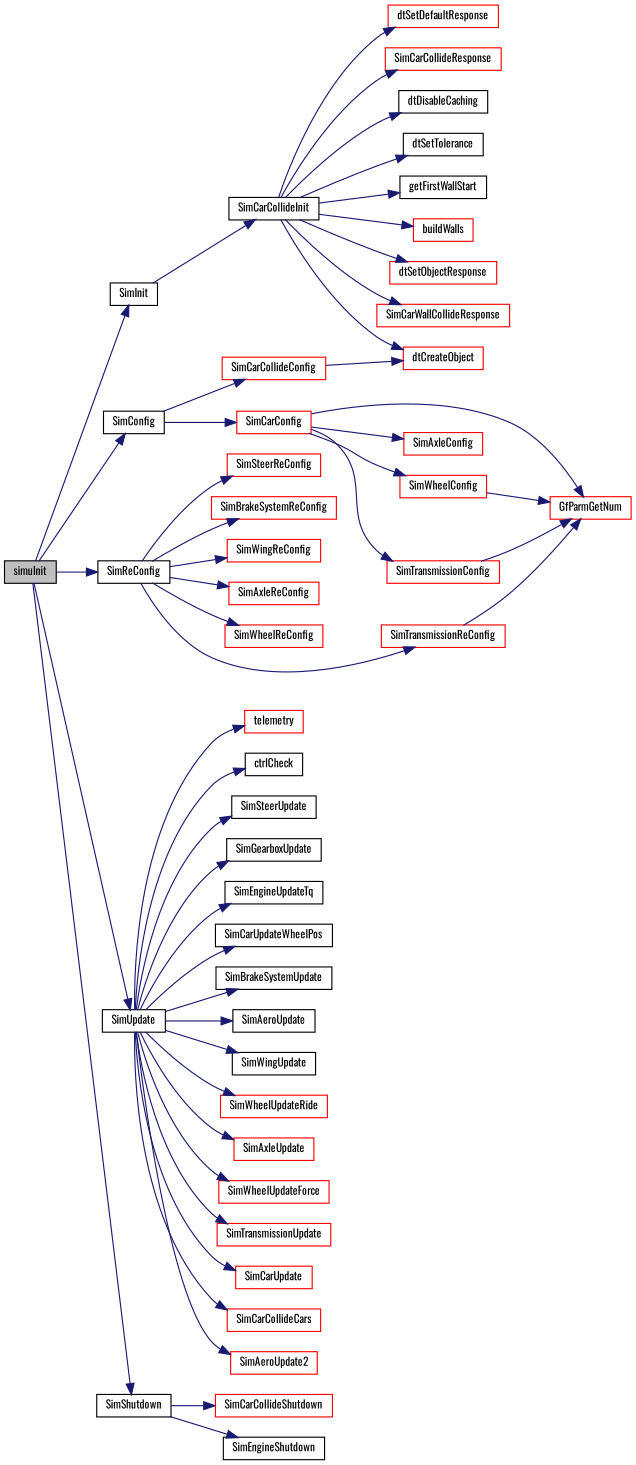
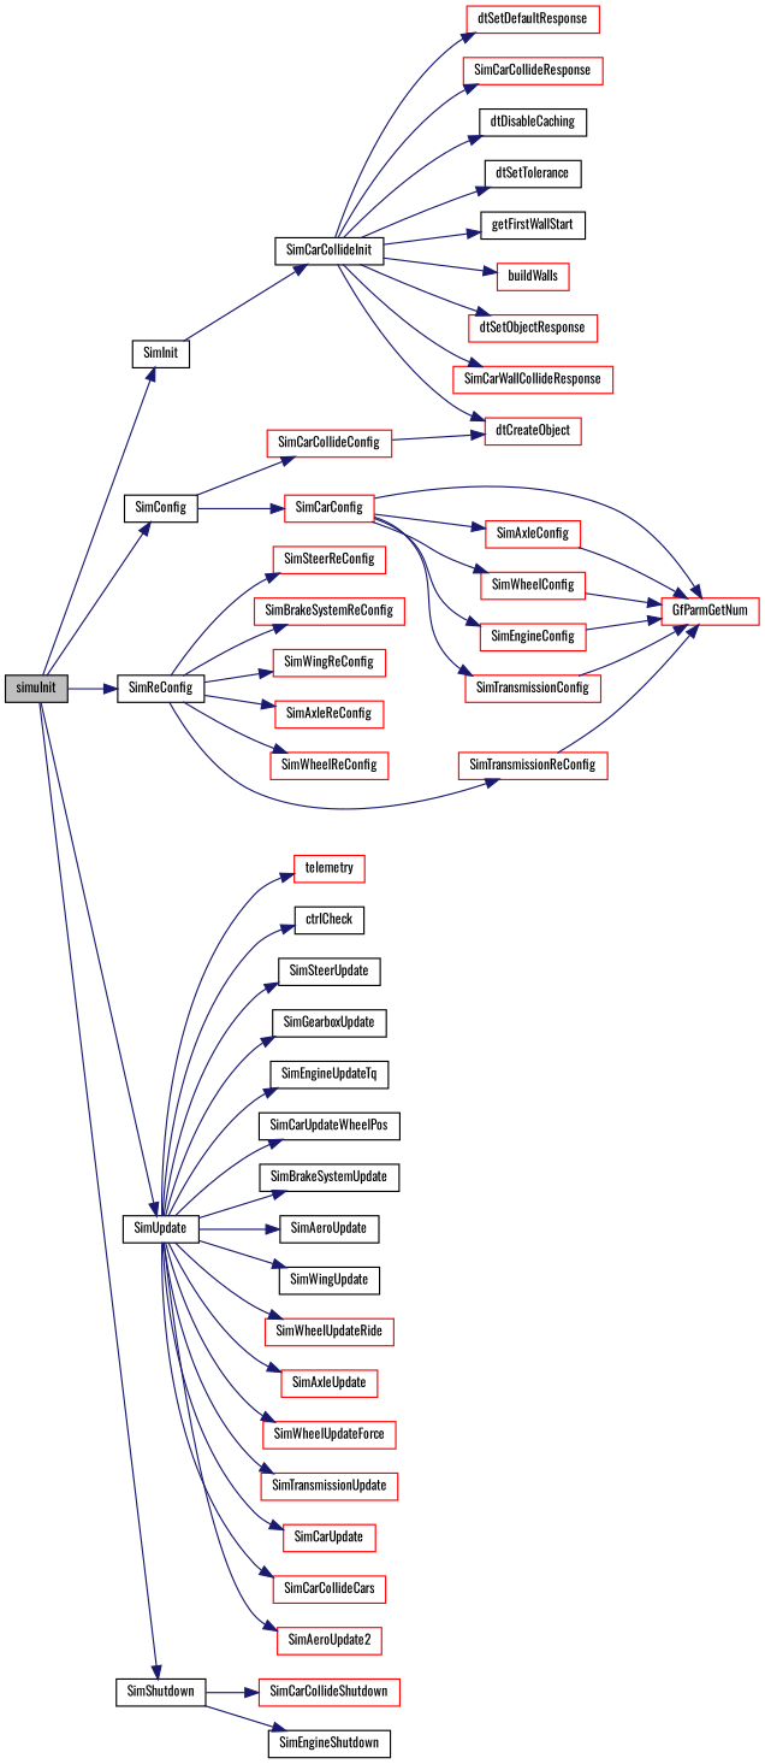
  digraph {
    fontname=Oswald
    rankdir=LR
    node [color=red fillcolor=white fontname=Oswald fontsize=10 shape=record style=filled]
    edge [color=midnightblue fontname=Oswald fontsize=10 labelfontname=Helvetica labelfontsize=10 style=solid]
    n1 [color=black fillcolor=grey75 fontcolor=black height=0.2 label=simuInit width=0.4]
    n2 [color=black height=0.2 label=SimInit width=0.4]
    n3 [color=black height=0.2 label=SimConfig width=0.4]
    n4 [color=black height=0.2 label=SimReConfig width=0.4]
    n5 [color=black height=0.2 label=SimUpdate width=0.4]
    n6 [color=black height=0.2 label=SimShutdown width=0.4]
    n7 [color=black height=0.2 label=SimCarCollideInit width=0.4]
    n8 [height=0.2 label=SimCarConfig width=0.4]
    n9 [height=0.2 label=SimCarCollideConfig width=0.4]
    n10 [height=0.2 label=SimSteerReConfig width=0.4]
    n11 [height=0.2 label=SimBrakeSystemReConfig width=0.4]
    n12 [height=0.2 label=SimWingReConfig width=0.4]
    n13 [height=0.2 label=SimAxleReConfig width=0.4]
    n14 [height=0.2 label=SimWheelReConfig width=0.4]
    n15 [height=0.2 label=SimTransmissionReConfig width=0.4]
    n16 [height=0.2 label=telemetry width=0.4]
    n17 [color=black height=0.2 label=ctrlCheck width=0.4]
    n18 [color=black height=0.2 label=SimSteerUpdate width=0.4]
    n19 [color=black height=0.2 label=SimGearboxUpdate width=0.4]
    n20 [color=black height=0.2 label=SimEngineUpdateTq width=0.4]
    n21 [color=black height=0.2 label=SimCarUpdateWheelPos width=0.4]
    n22 [color=black height=0.2 label=SimBrakeSystemUpdate width=0.4]
    n23 [color=black height=0.2 label=SimAeroUpdate width=0.4]
    n24 [color=black height=0.2 label=SimWingUpdate width=0.4]
    n25 [height=0.2 label=SimWheelUpdateRide width=0.4]
    n26 [height=0.2 label=SimAxleUpdate width=0.4]
    n27 [height=0.2 label=SimWheelUpdateForce width=0.4]
    n28 [height=0.2 label=SimTransmissionUpdate width=0.4]
    n29 [height=0.2 label=SimCarUpdate width=0.4]
    n30 [height=0.2 label=SimCarCollideCars width=0.4]
    n31 [height=0.2 label=SimAeroUpdate2 width=0.4]
    n32 [height=0.2 label=SimCarCollideShutdown width=0.4]
    n33 [color=black height=0.2 label=SimEngineShutdown width=0.4]
    n34 [height=0.2 label=dtSetDefaultResponse width=0.4]
    n35 [height=0.2 label=SimCarCollideResponse width=0.4]
    n36 [color=black height=0.2 label=dtDisableCaching width=0.4]
    n37 [color=black height=0.2 label=dtSetTolerance width=0.4]
    n38 [color=black height=0.2 label=getFirstWallStart width=0.4]
    n39 [height=0.2 label=buildWalls width=0.4]
    n40 [height=0.2 label=dtCreateObject width=0.4]
    n41 [height=0.2 label=dtSetObjectResponse width=0.4]
    n42 [height=0.2 label=SimCarWallCollideResponse width=0.4]
    n43 [height=0.2 label=GfParmGetNum width=0.4]
    n44 [height=0.2 label=SimAxleConfig width=0.4]
    n45 [height=0.2 label=SimWheelConfig width=0.4]
+   n46 [height=0.2 label=SimEngineConfig width=0.4]
    n47 [height=0.2 label=SimTransmissionConfig width=0.4]
    n1 -> n2
    n1 -> n3
    n1 -> n4
    n1 -> n5
    n1 -> n6
    n2 -> n7
    n3 -> n8
    n3 -> n9
    n4 -> n10
    n4 -> n11
    n4 -> n12
    n4 -> n13
    n4 -> n14
    n4 -> n15
    n5 -> n16
    n5 -> n17
    n5 -> n18
    n5 -> n19
    n5 -> n20
    n5 -> n21
    n5 -> n22
    n5 -> n23
    n5 -> n24
    n5 -> n25
    n5 -> n26
    n5 -> n27
    n5 -> n28
    n5 -> n29
    n5 -> n30
    n5 -> n31
    n6 -> n32
    n6 -> n33
    n7 -> n34
    n7 -> n35
    n7 -> n36
    n7 -> n37
    n7 -> n38
    n7 -> n39
    n7 -> n40
    n7 -> n41
    n7 -> n42
    n8 -> n43
    n8 -> n44
    n8 -> n45
+   n8 -> n46
    n8 -> n47
    n9 -> n40
    n15 -> n43
+   n44 -> n43
    n45 -> n43
+   n46 -> n43
    n47 -> n43
  }
